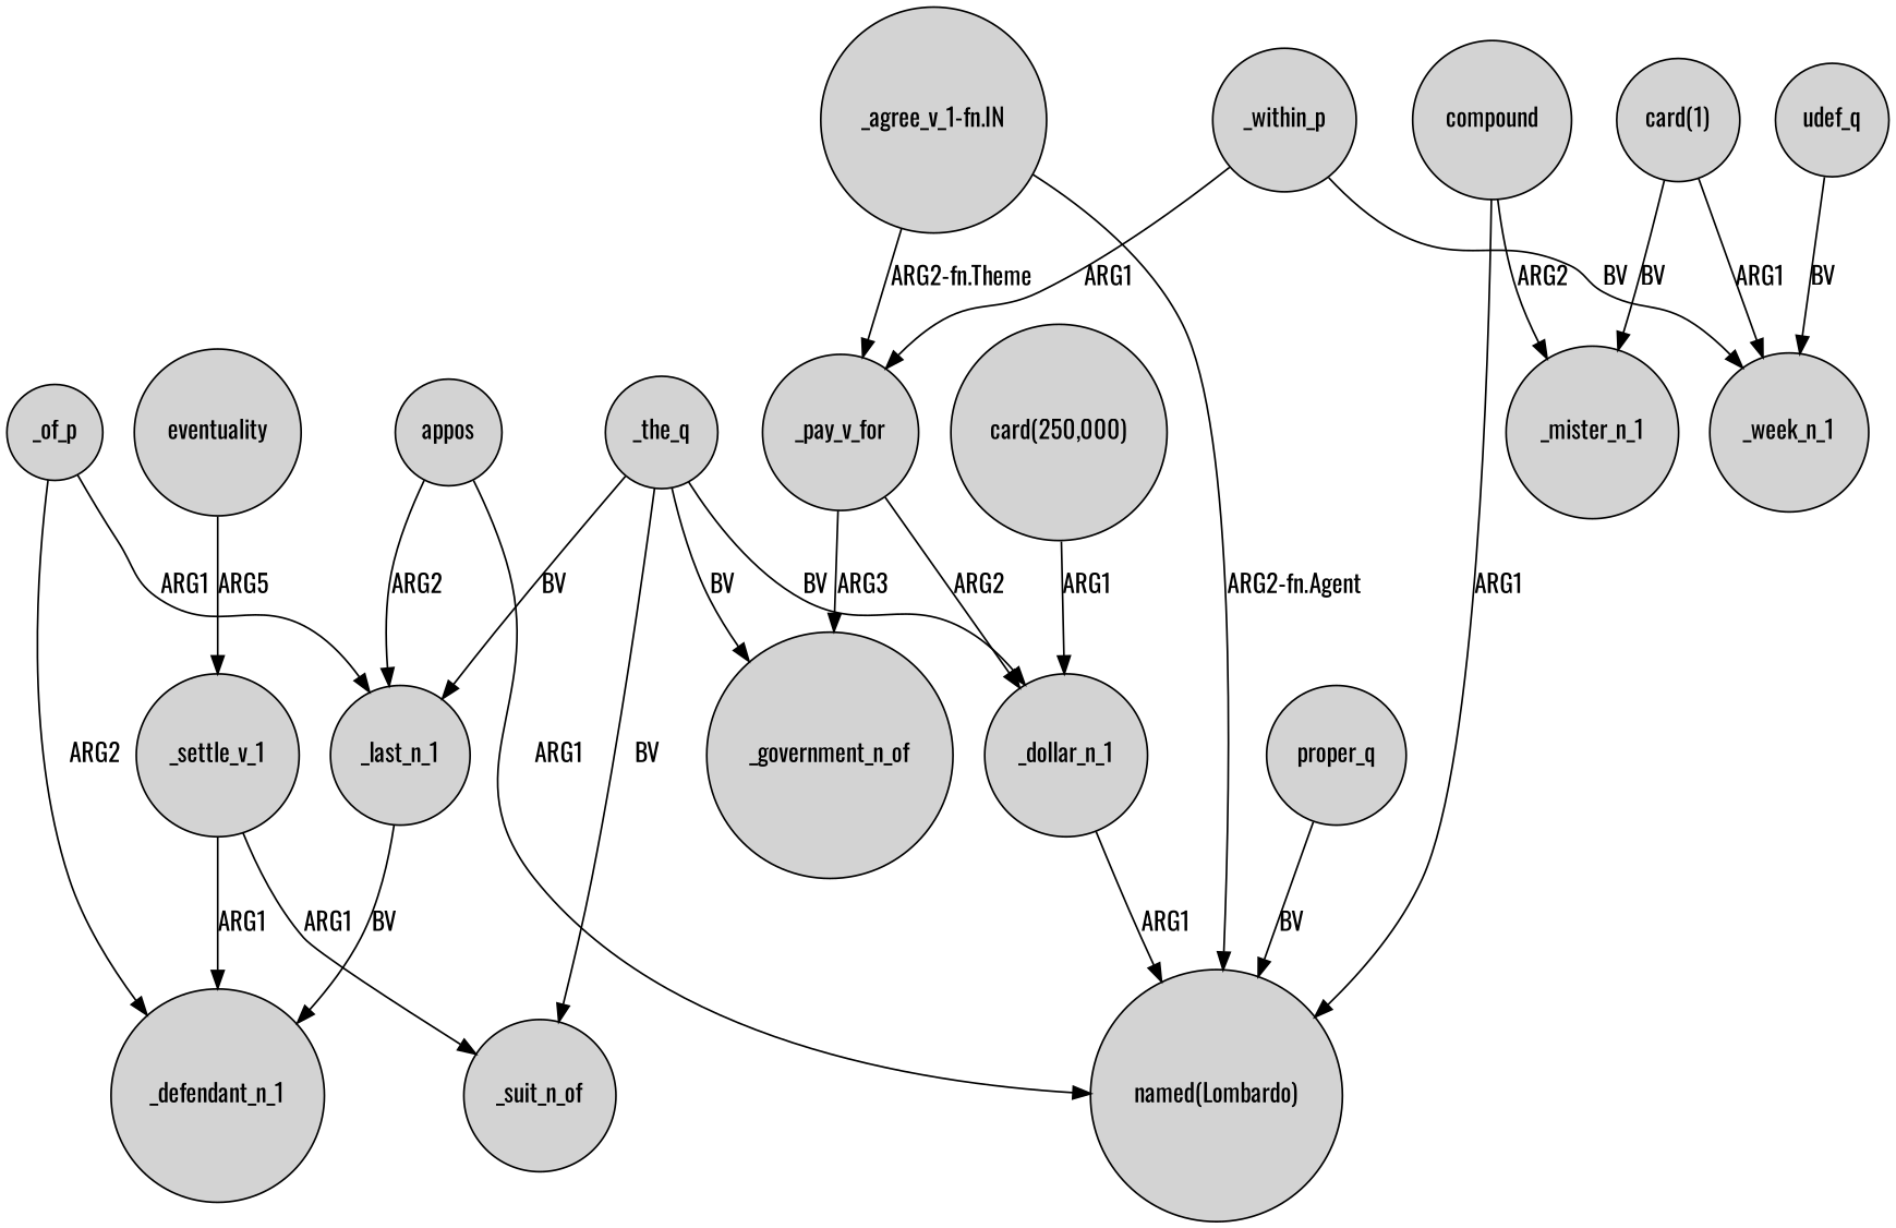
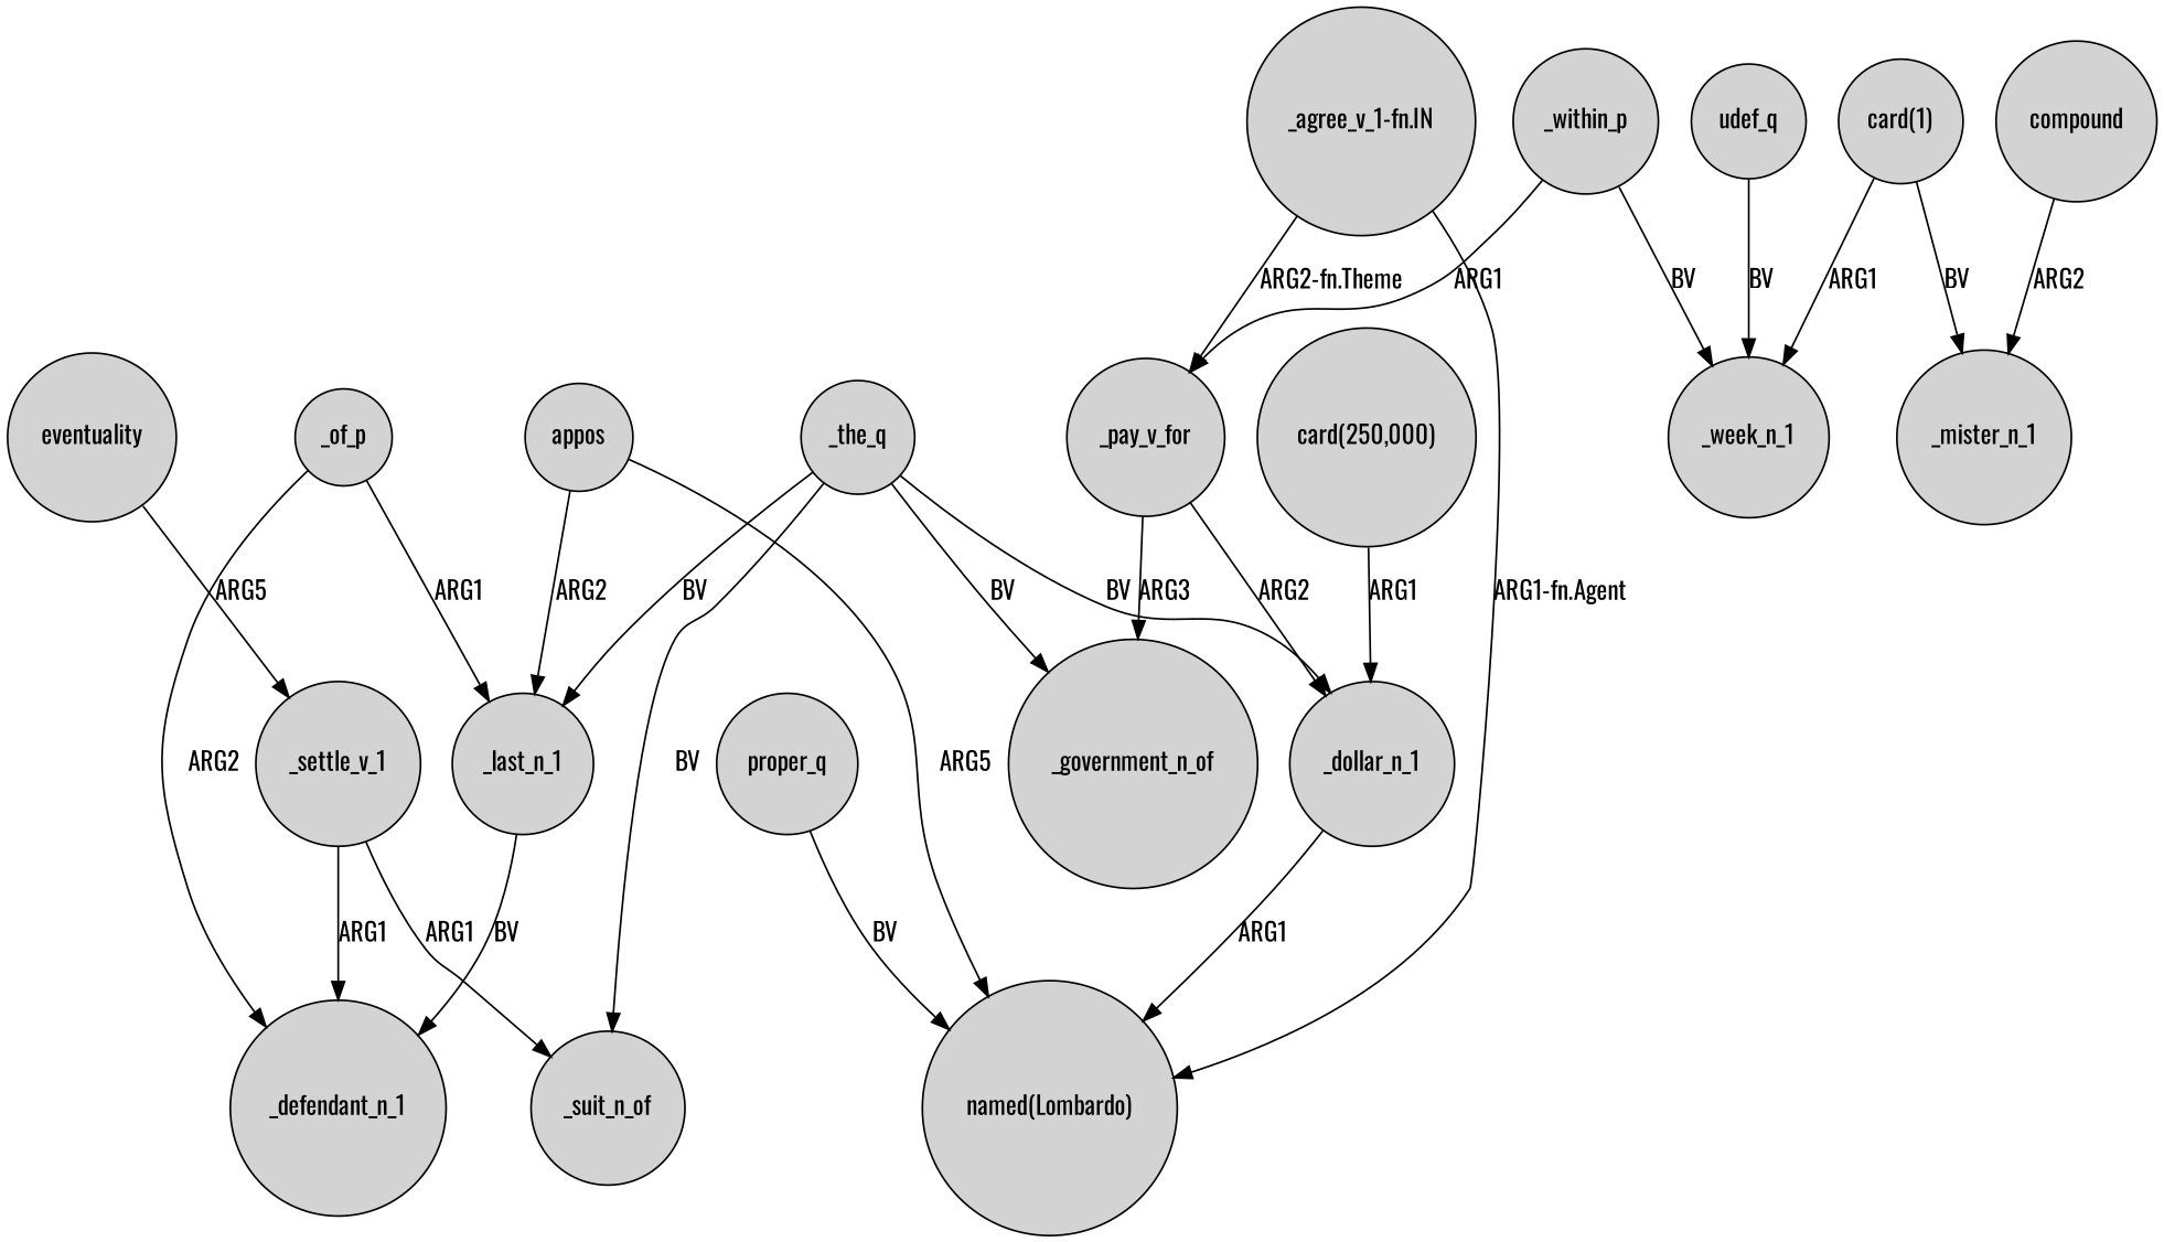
  digraph {
    fontname=Oswald
    node [fontname=Oswald shape=circle style=filled]
    edge [fontname=Oswald]
    _the_q
    _last_n_1
    _government_n_of
    _suit_n_of
    _dollar_n_1
    _defendant_n_1
    "named(Lombardo)"
    _pay_v_for
    appos
    _settle_v_1
    compound
    _mister_n_1
    udef_q
    _week_n_1
    "_agree_v_1-fn.IN"
    eventuality
    "card(250,000)"
    _of_p
    _within_p
    proper_q
    "card(1)"
    _the_q -> _last_n_1 [label=BV]
    _the_q -> _government_n_of [label=BV]
    _the_q -> _suit_n_of [label=BV]
    _the_q -> _dollar_n_1 [label=BV]
    _last_n_1 -> _defendant_n_1 [label=BV]
    _dollar_n_1 -> "named(Lombardo)" [label=ARG1]
    _pay_v_for -> _government_n_of [label=ARG3]
    _pay_v_for -> _dollar_n_1 [label=ARG2]
    appos -> _last_n_1 [label=ARG2]
-   appos -> "named(Lombardo)" [label=ARG1]
+   appos -> "named(Lombardo)" [label=ARG5]
    _settle_v_1 -> _suit_n_of [label=ARG1]
    _settle_v_1 -> _defendant_n_1 [label=ARG1]
-   compound -> "named(Lombardo)" [label=ARG1]
    compound -> _mister_n_1 [label=ARG2]
    udef_q -> _week_n_1 [label=BV]
-   "_agree_v_1-fn.IN" -> "named(Lombardo)" [label="ARG2-fn.Agent"]
+   "_agree_v_1-fn.IN" -> "named(Lombardo)" [label="ARG1-fn.Agent"]
    "_agree_v_1-fn.IN" -> _pay_v_for [label="ARG2-fn.Theme"]
    eventuality -> _settle_v_1 [label=ARG5]
    "card(250,000)" -> _dollar_n_1 [label=ARG1]
    _of_p -> _last_n_1 [label=ARG1]
    _of_p -> _defendant_n_1 [label=ARG2]
    _within_p -> _pay_v_for [label=ARG1]
    _within_p -> _week_n_1 [label=BV]
    proper_q -> "named(Lombardo)" [label=BV]
    "card(1)" -> _mister_n_1 [label=BV]
    "card(1)" -> _week_n_1 [label=ARG1]
  }
